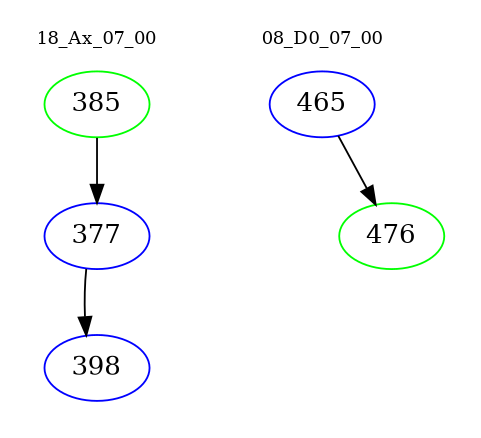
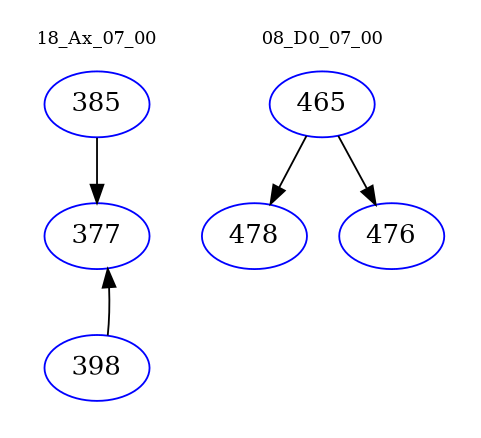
  digraph {
    node [color=blue]
    edge [color=black]
    n1 [label=377]
    n2 [label=398]
-   n3 [color=green label=385]
+   n3 [label=385]
    n4 [label=465]
-   n6 [color=green label=476]
+   n5 [label=478]
+   n6 [label=476]
    subgraph cluster_1 {
      color=white
      fontsize=10
      label="18_Ax_07_00"
      n1
      n2
      n3
    }
    subgraph cluster_2 {
      color=white
      fontsize=10
      label="08_D0_07_00"
      n4
+     n5
      n6
    }
-   n1 -> n2
+   n2 -> n1
    n3 -> n1
+   n4 -> n5
    n4 -> n6
  }
